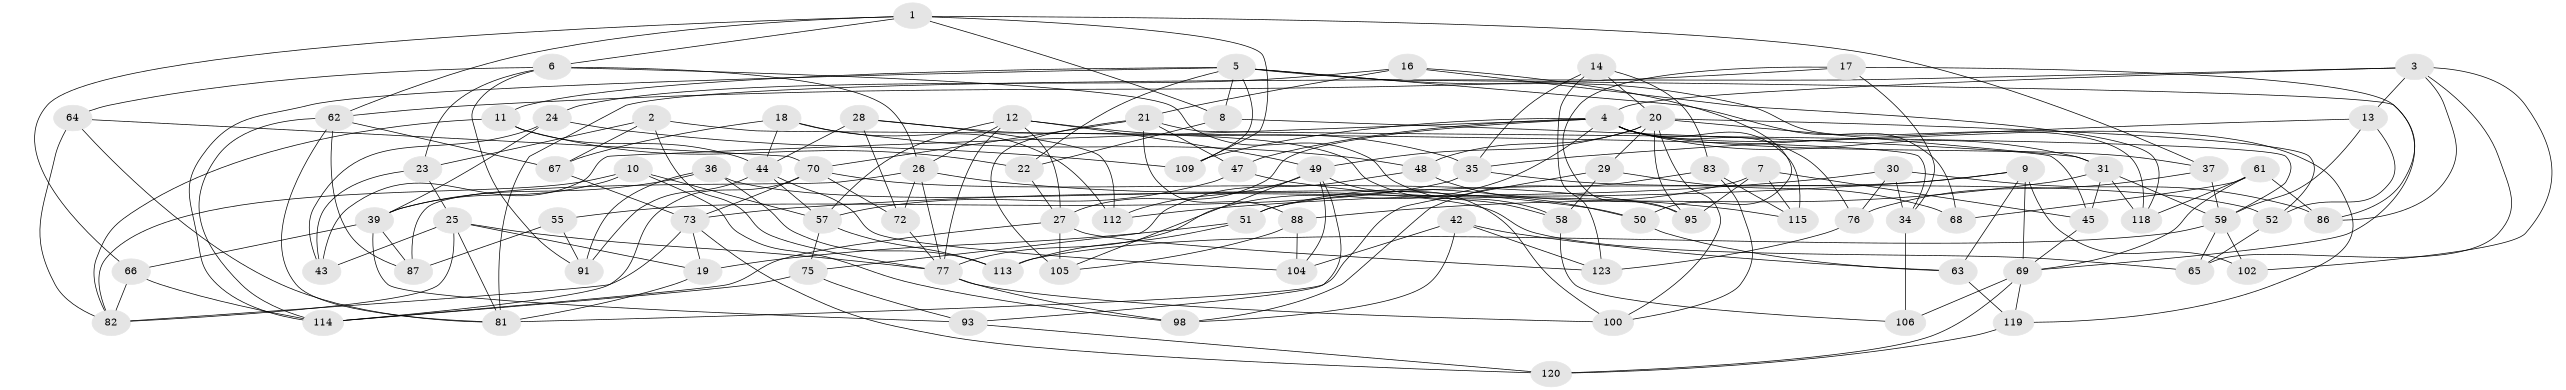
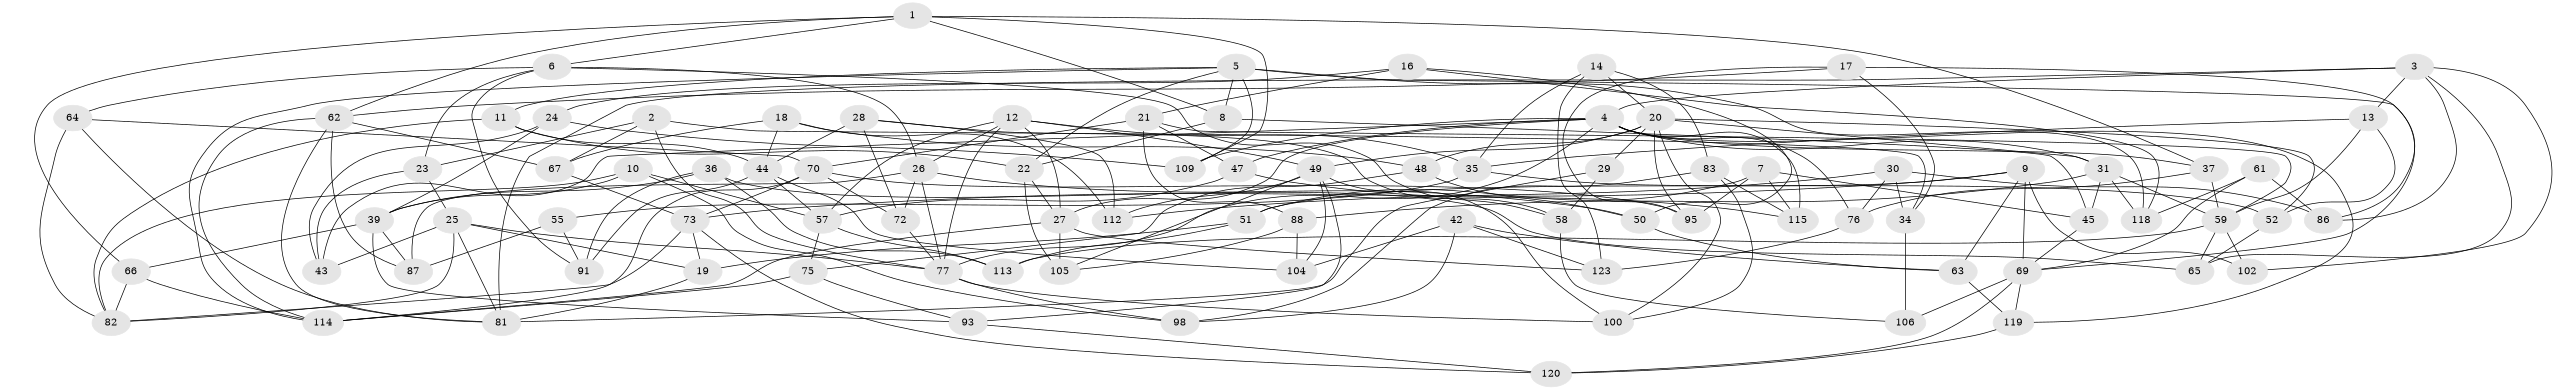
  graph {
    node [color=gray90 style=filled]
    1 [super="+59"]
    6 [super="+110"]
    8
    37
    62 [super="+89"]
    66
    109
    23
    26 [super="+46"]
    58
    64
    91
    22
    45
    76
    n16 [label=59 super="+127+60"]
    67
    81 [super="+111"]
    114 [super="+121"]
    87
    82 [super="+97"]
    2
    34 [super="+90"]
    77 [super="+85+96"]
    43
    25 [super="+107"]
    106
    73 [super="+80"]
    98
    100
    3 [super="+40"]
    4 [super="+117+15"]
    13
    65
    86
    102
    27 [super="+54"]
    31 [super="+108"]
    47
    115
    119
    35 [super="+56"]
    52
    123
    105
    118
    88 [super="+103"]
    57 [super="+74"]
    120
    5 [super="+19"]
-   68
    11
    69 [super="+116"]
    44 [super="+101"]
    50
    72
    70 [super="+92"]
    7
    51
    95
    n61 [label=19]
    113
    9 [super="+99"]
    63
    39 [super="+41"]
    93
    10
    75
    104
    12 [super="+94"]
    49 [super="+122+126"]
    55
    112
    20 [super="+32+84"]
    48
    29
    14
    83
    21 [super="+78+38"]
    16
    24
    17
    18
    28
    30
    36
    42
    61
    1 -- 6
    1 -- 8
    1 -- 37
    1 -- 62
    1 -- 66
    1 -- 109
    6 -- 23
    6 -- 26
    6 -- 58
    6 -- 64
    6 -- 91
    8 -- 22
    8 -- 45
    37 -- 76
    37 -- n16
    62 -- 67
    62 -- 81
    62 -- 114
    62 -- 87
    66 -- 114
    66 -- 82
    23 -- 43
    23 -- 25
    26 -- 87
    26 -- 77
    26 -- 50
    26 -- 72
    58 -- 106
    64 -- 81
    64 -- 82
    64 -- 70
    22 -- 27
    45 -- 69
    76 -- 123
    n16 -- 65
    n16 -- 102 [weight=2]
    n16 -- 113
    67 -- 73
    2 -- 23
    2 -- 67
    2 -- 34
    2 -- 77
    34 -- 106 [weight=2]
    77 -- 98
    77 -- 100
    25 -- 81
    25 -- 82
    25 -- 77
    25 -- 43
    25 -- n61
    73 -- 82
    73 -- 120
    73 -- n61
    3 -- 81
    3 -- 4
    3 -- 13
    3 -- 65
    3 -- 86
    3 -- 102
    4 -- 37
    4 -- 109
    4 -- 76
    4 -- 77
    4 -- 43
    4 -- 27
    4 -- 31
    4 -- 47
    4 -- 115
    4 -- 119
    13 -- n16
    13 -- 35
    13 -- 52
    27 -- 114
    27 -- 123
    27 -- 105
    31 -- 45
    31 -- n16
    31 -- 118
    31 -- 88
    47 -- 115
    47 -- 57
    119 -- 120
    35 -- 52
    35 -- 55 [weight=2]
    52 -- 65
    88 -- 105
    88 -- 104
    57 -- 113
    57 -- 75
    5 -- 8
    5 -- 109
    5 -- 22
    5 -- 114
    5 -- 118
-   5 -- 68
    5 -- 11
    5 -- 69
    11 -- 22
    11 -- 82
    11 -- 44
    69 -- 106
    69 -- 119
    69 -- 120
    44 -- 91
    44 -- 57
    44 -- 104
    50 -- 63
    72 -- 77
    70 -- 114
    70 -- 73
    70 -- 72
    70 -- 95
    7 -- 45
    7 -- 115
    7 -- 51
    7 -- 95
    51 -- n61
    51 -- 113
    n61 -- 81
    9 -- 73
    9 -- 102
    9 -- 69 [weight=2]
    9 -- 51
    9 -- 63
    63 -- 119
    39 -- 66
    39 -- 87
    39 -- 93
    93 -- 120
    10 -- 82
    10 -- 98
    10 -- 57
    10 -- 39
    75 -- 114
    75 -- 93
    12 -- 26
    12 -- 77
    12 -- 27
    12 -- 35
    12 -- 57
    12 -- 49
    49 -- 100
    49 -- 105
    49 -- 93
    49 -- 104
    49 -- 112
    55 -- 91
    55 -- 87
    20 -- 100
    20 -- 31
    20 -- 52
    20 -- 95
    20 -- 49
    20 -- 48
    20 -- 29
    48 -- 50
    48 -- 75
    29 -- 58
    29 -- 81
-   29 -- 68
    14 -- 35
    14 -- 123
    14 -- 20
    14 -- 83
    83 -- 98
    83 -- 100
    83 -- 115
    21 -- n16
    21 -- 47
-   21 -- 105
+   22 -- 105
    21 -- 88 [weight=3]
    21 -- 70
    16 -- 118
    16 -- 50
    16 -- 21
    16 -- 24
    24 -- 109
    24 -- 43
    24 -- 39
    17 -- 62
    17 -- 34
    17 -- 86
    17 -- 95
    18 -- 67
    18 -- 44
    18 -- 112
    18 -- 48
    28 -- 58
    28 -- 44
    28 -- 72
    28 -- 112
    30 -- 76
    30 -- 34
    30 -- 86
    30 -- 112
    36 -- 91
    36 -- 65
    36 -- 113
    36 -- 39
    42 -- 98
    42 -- 123
    42 -- 63
    42 -- 104
    61 -- 86
    61 -- 118
-   61 -- 68
    61 -- 69
  }
